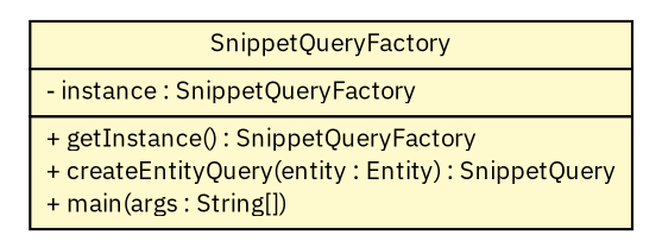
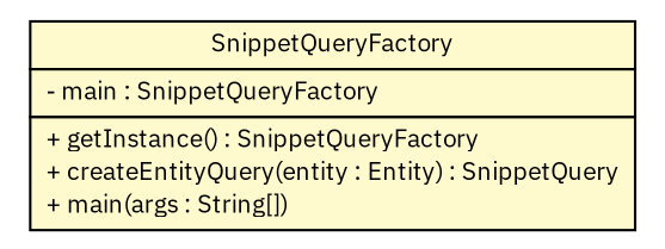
  digraph {
    nodesep=0.25
    ranksep=0.5
    fontname="IBM Plex Sans"
-   n1 [fontcolor=black fontname="IBM Plex Sans" fontsize=10.0 label=<<table title="tud.iir.extraction.snippet.SnippetQueryFactory" border="0" cellborder="1" cellspacing="0" cellpadding="2" port="p" bgcolor="lemonChiffon" href="./SnippetQueryFactory.html"> 		<tr><td><table border="0" cellspacing="0" cellpadding="1"> <tr><td align="center" balign="center"> SnippetQueryFactory </td></tr> 		</table></td></tr> 		<tr><td><table border="0" cellspacing="0" cellpadding="1"> <tr><td align="left" balign="left"> - instance : SnippetQueryFactory </td></tr> 		</table></td></tr> 		<tr><td><table border="0" cellspacing="0" cellpadding="1"> <tr><td align="left" balign="left"> + getInstance() : SnippetQueryFactory </td></tr> <tr><td align="left" balign="left"> + createEntityQuery(entity : Entity) : SnippetQuery </td></tr> <tr><td align="left" balign="left"> + main(args : String[]) </td></tr> 		</table></td></tr> 		</table>> shape=plaintext]
+   n1 [fontcolor=black fontname="IBM Plex Sans" fontsize=10.0 label=<<table title="tud.iir.extraction.snippet.SnippetQueryFactory" border="0" cellborder="1" cellspacing="0" cellpadding="2" port="p" bgcolor="lemonChiffon" href="./SnippetQueryFactory.html"> 		<tr><td><table border="0" cellspacing="0" cellpadding="1"> <tr><td align="center" balign="center"> SnippetQueryFactory </td></tr> 		</table></td></tr> 		<tr><td><table border="0" cellspacing="0" cellpadding="1"> <tr><td align="left" balign="left"> - main : SnippetQueryFactory </td></tr> 		</table></td></tr> 		<tr><td><table border="0" cellspacing="0" cellpadding="1"> <tr><td align="left" balign="left"> + getInstance() : SnippetQueryFactory </td></tr> <tr><td align="left" balign="left"> + createEntityQuery(entity : Entity) : SnippetQuery </td></tr> <tr><td align="left" balign="left"> + main(args : String[]) </td></tr> 		</table></td></tr> 		</table>> shape=plaintext]
  }
